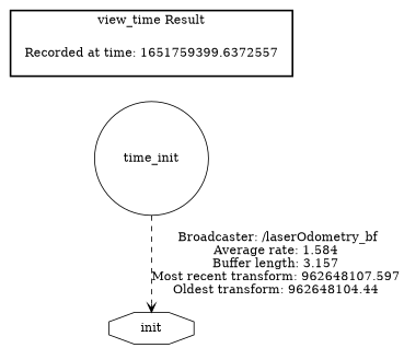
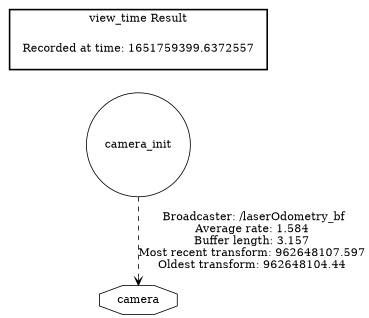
  digraph {
    "Recorded at time: 1651759399.6372557" [shape=plaintext]
-   camera_init [shape=circle label=time_init]
-   camera [shape=octagon label=init]
+   camera_init [shape=circle]
+   camera [shape=octagon]
    subgraph cluster_1 {
      color=black
      label="view_time Result"
      style=bold
      "Recorded at time: 1651759399.6372557"
    }
    "Recorded at time: 1651759399.6372557" -> camera_init [style=invis]
    camera_init -> camera [arrowhead=vee label=" Broadcaster: /laserOdometry_bf\nAverage rate: 1.584\nBuffer length: 3.157\nMost recent transform: 962648107.597\nOldest transform: 962648104.44\n" style=dashed]
  }
